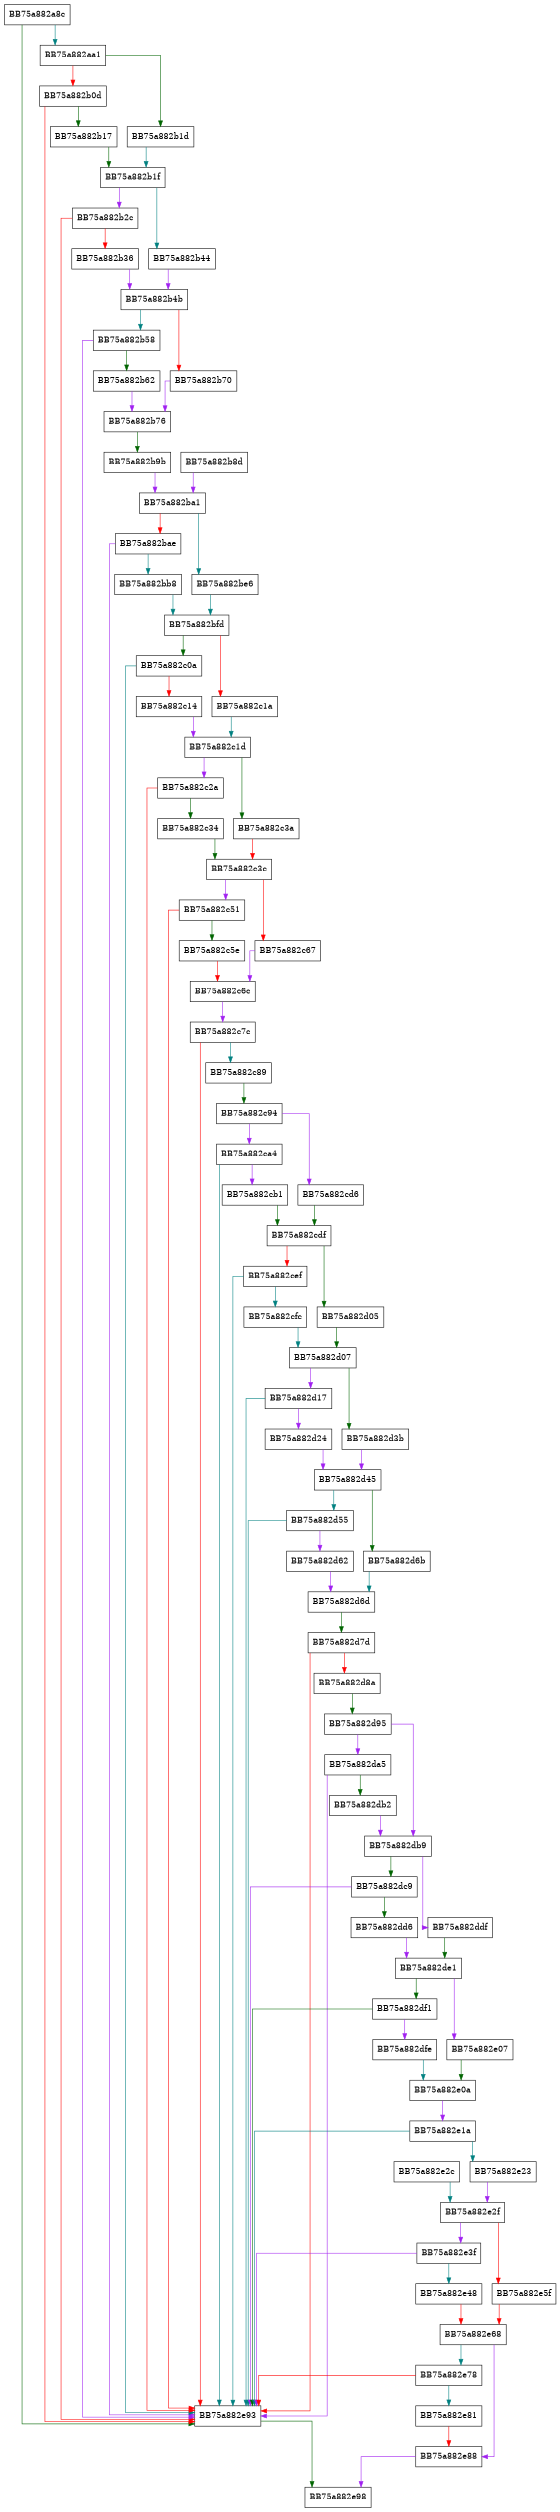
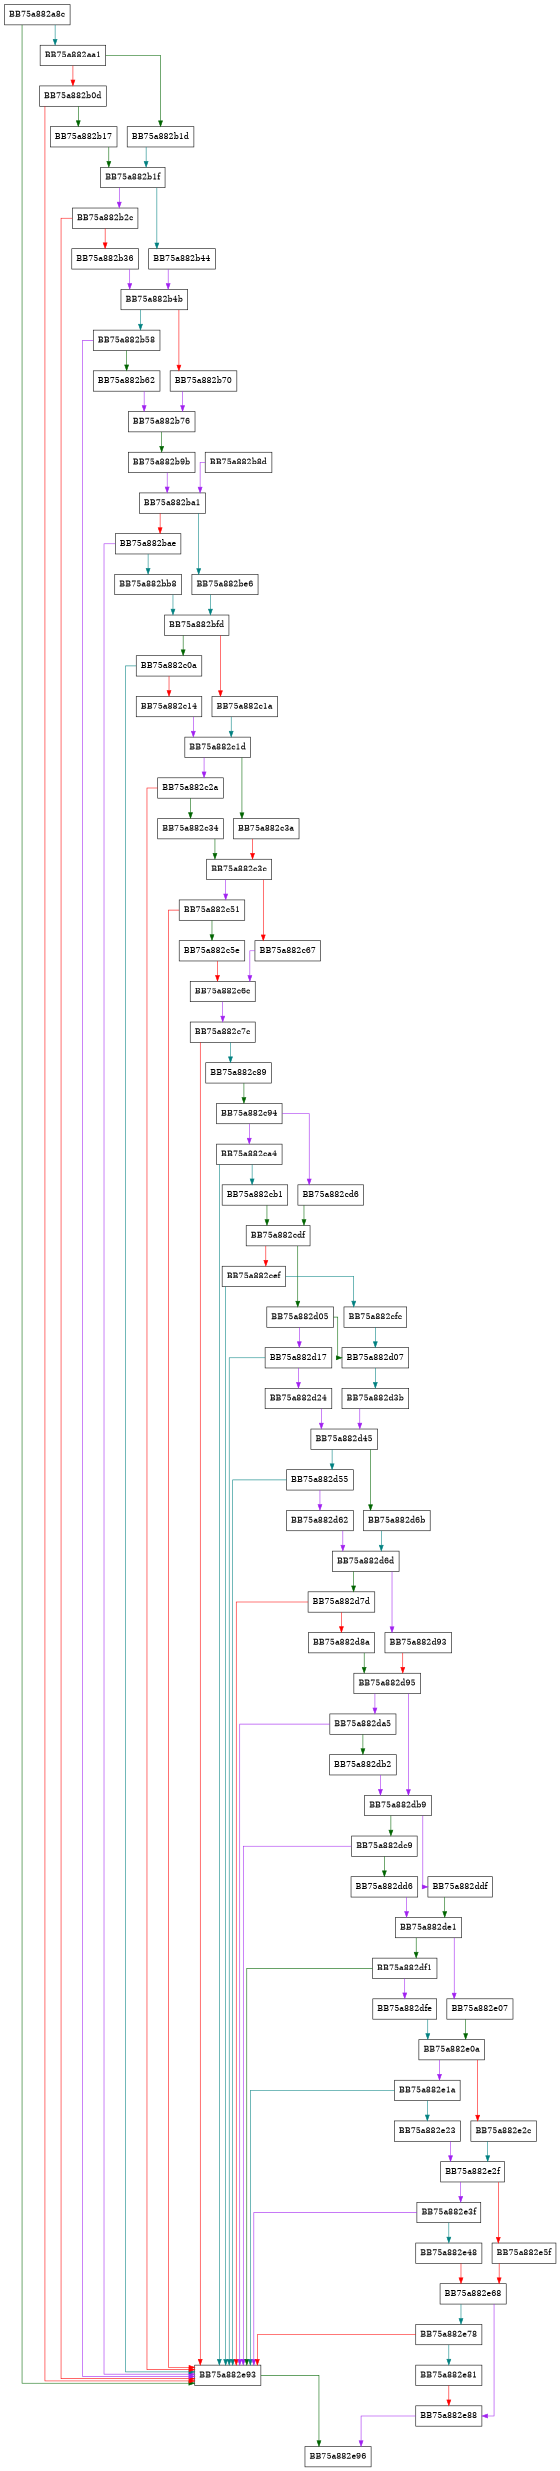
  digraph {
    splines=ortho
    node [shape=box]
    edge [color=purple]
    BB75a882a8c
    BB75a882e93
    BB75a882aa1
-   BB75a882e98
+   BB75a882e98 [label=BB75a882e96]
    BB75a882b1d
    BB75a882b0d
    BB75a882b1f
    BB75a882b17
    BB75a882b44
    BB75a882b2c
    BB75a882b4b
    BB75a882b36
    BB75a882b70
    BB75a882b58
    BB75a882b76
    BB75a882b62
    BB75a882b9b
    BB75a882ba1
    BB75a882be6
    BB75a882bae
    BB75a882b8d
    BB75a882bfd
    BB75a882bb8
    BB75a882c1a
    BB75a882c0a
    BB75a882c1d
    BB75a882c14
    BB75a882c3a
    BB75a882c2a
    BB75a882c3c
    BB75a882c34
    BB75a882c67
    BB75a882c51
    BB75a882c6c
    BB75a882c5e
    BB75a882c7c
    BB75a882c89
    BB75a882c94
    BB75a882cd6
    BB75a882ca4
    BB75a882cdf
    BB75a882cb1
    BB75a882d05
    BB75a882cef
    BB75a882d07
    BB75a882cfc
    BB75a882d3b
    BB75a882d17
    BB75a882d45
    BB75a882d24
    BB75a882d6b
    BB75a882d55
    BB75a882d6d
    BB75a882d62
+   BB75a882d93
    BB75a882d7d
    BB75a882d95
    BB75a882d8a
    BB75a882db9
    BB75a882da5
    BB75a882ddf
    BB75a882dc9
    BB75a882db2
    BB75a882de1
    BB75a882dd6
    BB75a882e07
    BB75a882df1
    BB75a882e0a
    BB75a882dfe
    BB75a882e2c
    BB75a882e1a
    BB75a882e2f
    BB75a882e23
    BB75a882e5f
    BB75a882e3f
    BB75a882e68
    BB75a882e48
    BB75a882e88
    BB75a882e78
    BB75a882e81
    BB75a882a8c -> BB75a882e93 [color=darkgreen]
    BB75a882a8c -> BB75a882aa1 [color=teal]
    BB75a882e93 -> BB75a882e98 [color=darkgreen]
    BB75a882aa1 -> BB75a882b1d [color=darkgreen]
    BB75a882aa1 -> BB75a882b0d [color=red]
    BB75a882b1d -> BB75a882b1f [color=teal]
    BB75a882b0d -> BB75a882e93 [color=red]
    BB75a882b0d -> BB75a882b17 [color=darkgreen]
    BB75a882b1f -> BB75a882b44 [color=teal]
    BB75a882b1f -> BB75a882b2c
    BB75a882b17 -> BB75a882b1f [color=darkgreen]
    BB75a882b44 -> BB75a882b4b
    BB75a882b2c -> BB75a882e93 [color=red]
    BB75a882b2c -> BB75a882b36 [color=red]
    BB75a882b4b -> BB75a882b70 [color=red]
    BB75a882b4b -> BB75a882b58 [color=teal]
    BB75a882b36 -> BB75a882b4b
    BB75a882b70 -> BB75a882b76
    BB75a882b58 -> BB75a882e93
    BB75a882b58 -> BB75a882b62 [color=darkgreen]
    BB75a882b76 -> BB75a882b9b [color=darkgreen]
    BB75a882b62 -> BB75a882b76
    BB75a882b9b -> BB75a882ba1
    BB75a882ba1 -> BB75a882be6 [color=teal]
    BB75a882ba1 -> BB75a882bae [color=red]
    BB75a882be6 -> BB75a882bfd [color=teal]
    BB75a882bae -> BB75a882e93
    BB75a882bae -> BB75a882bb8 [color=teal]
    BB75a882b8d -> BB75a882ba1
    BB75a882bfd -> BB75a882c1a [color=red]
    BB75a882bfd -> BB75a882c0a [color=darkgreen]
    BB75a882bb8 -> BB75a882bfd [color=teal]
    BB75a882c1a -> BB75a882c1d [color=teal]
    BB75a882c0a -> BB75a882e93 [color=teal]
    BB75a882c0a -> BB75a882c14 [color=red]
    BB75a882c1d -> BB75a882c3a [color=darkgreen]
    BB75a882c1d -> BB75a882c2a
    BB75a882c14 -> BB75a882c1d
    BB75a882c3a -> BB75a882c3c [color=red]
    BB75a882c2a -> BB75a882e93 [color=red]
    BB75a882c2a -> BB75a882c34 [color=darkgreen]
    BB75a882c3c -> BB75a882c67 [color=red]
    BB75a882c3c -> BB75a882c51
    BB75a882c34 -> BB75a882c3c [color=darkgreen]
    BB75a882c67 -> BB75a882c6c
    BB75a882c51 -> BB75a882e93 [color=red]
    BB75a882c51 -> BB75a882c5e [color=darkgreen]
    BB75a882c6c -> BB75a882c7c
    BB75a882c5e -> BB75a882c6c [color=red]
    BB75a882c7c -> BB75a882e93 [color=red]
    BB75a882c7c -> BB75a882c89 [color=teal]
    BB75a882c89 -> BB75a882c94 [color=darkgreen]
    BB75a882c94 -> BB75a882cd6
    BB75a882c94 -> BB75a882ca4
    BB75a882cd6 -> BB75a882cdf [color=darkgreen]
    BB75a882ca4 -> BB75a882e93 [color=teal]
-   BB75a882ca4 -> BB75a882cb1
+   BB75a882ca4 -> BB75a882cb1 [color=teal]
    BB75a882cdf -> BB75a882d05 [color=darkgreen]
    BB75a882cdf -> BB75a882cef [color=red]
    BB75a882cb1 -> BB75a882cdf [color=darkgreen]
    BB75a882d05 -> BB75a882d07 [color=darkgreen]
    BB75a882cef -> BB75a882e93 [color=teal]
    BB75a882cef -> BB75a882cfc [color=teal]
-   BB75a882d07 -> BB75a882d3b [color=darkgreen]
-   BB75a882d07 -> BB75a882d17
+   BB75a882d07 -> BB75a882d3b [color=teal]
+   BB75a882d05 -> BB75a882d17
    BB75a882cfc -> BB75a882d07 [color=teal]
    BB75a882d3b -> BB75a882d45
    BB75a882d17 -> BB75a882e93 [color=teal]
    BB75a882d17 -> BB75a882d24
    BB75a882d45 -> BB75a882d6b [color=darkgreen]
    BB75a882d45 -> BB75a882d55 [color=teal]
    BB75a882d24 -> BB75a882d45
    BB75a882d6b -> BB75a882d6d [color=teal]
    BB75a882d55 -> BB75a882e93 [color=teal]
    BB75a882d55 -> BB75a882d62
+   BB75a882d6d -> BB75a882d93
    BB75a882d6d -> BB75a882d7d [color=darkgreen]
    BB75a882d62 -> BB75a882d6d
+   BB75a882d93 -> BB75a882d95 [color=red]
    BB75a882d7d -> BB75a882e93 [color=red]
    BB75a882d7d -> BB75a882d8a [color=red]
    BB75a882d95 -> BB75a882db9
    BB75a882d95 -> BB75a882da5
    BB75a882d8a -> BB75a882d95 [color=darkgreen]
    BB75a882db9 -> BB75a882ddf
    BB75a882db9 -> BB75a882dc9 [color=darkgreen]
    BB75a882da5 -> BB75a882e93
    BB75a882da5 -> BB75a882db2 [color=darkgreen]
    BB75a882ddf -> BB75a882de1 [color=darkgreen]
    BB75a882dc9 -> BB75a882e93
    BB75a882dc9 -> BB75a882dd6 [color=darkgreen]
    BB75a882db2 -> BB75a882db9
    BB75a882de1 -> BB75a882e07
    BB75a882de1 -> BB75a882df1 [color=darkgreen]
    BB75a882dd6 -> BB75a882de1
    BB75a882e07 -> BB75a882e0a [color=darkgreen]
    BB75a882df1 -> BB75a882e93 [color=darkgreen]
    BB75a882df1 -> BB75a882dfe
+   BB75a882e0a -> BB75a882e2c [color=red]
    BB75a882e0a -> BB75a882e1a
    BB75a882dfe -> BB75a882e0a [color=teal]
    BB75a882e2c -> BB75a882e2f [color=teal]
    BB75a882e1a -> BB75a882e93 [color=teal]
    BB75a882e1a -> BB75a882e23 [color=teal]
    BB75a882e2f -> BB75a882e5f [color=red]
    BB75a882e2f -> BB75a882e3f
    BB75a882e23 -> BB75a882e2f
    BB75a882e5f -> BB75a882e68 [color=red]
    BB75a882e3f -> BB75a882e93
    BB75a882e3f -> BB75a882e48 [color=teal]
    BB75a882e68 -> BB75a882e88
    BB75a882e68 -> BB75a882e78 [color=teal]
    BB75a882e48 -> BB75a882e68 [color=red]
    BB75a882e88 -> BB75a882e98
    BB75a882e78 -> BB75a882e93 [color=red]
    BB75a882e78 -> BB75a882e81 [color=teal]
    BB75a882e81 -> BB75a882e88 [color=red]
  }
